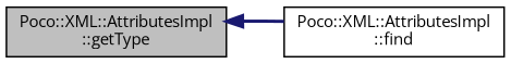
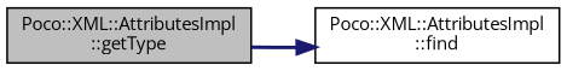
  digraph {
    rankdir=LR
    fontname="Open Sans"
    node [color=black fontname="Open Sans" fontsize=10 shape=record style=filled]
    n1 [fillcolor=grey75 fontcolor=black height=0.2 label="Poco::XML::AttributesImpl\l::getType" width=0.4]
    n2 [fillcolor=white height=0.2 label="Poco::XML::AttributesImpl\l::find" width=0.4]
-   n2 -> n1 [color=midnightblue fontname="Open Sans" fontsize=10 labelfontname=Helvetica labelfontsize=10 style=bold]
+   n1 -> n2 [color=midnightblue fontname="Open Sans" fontsize=10 labelfontname=Helvetica labelfontsize=10 style=bold]
  }
